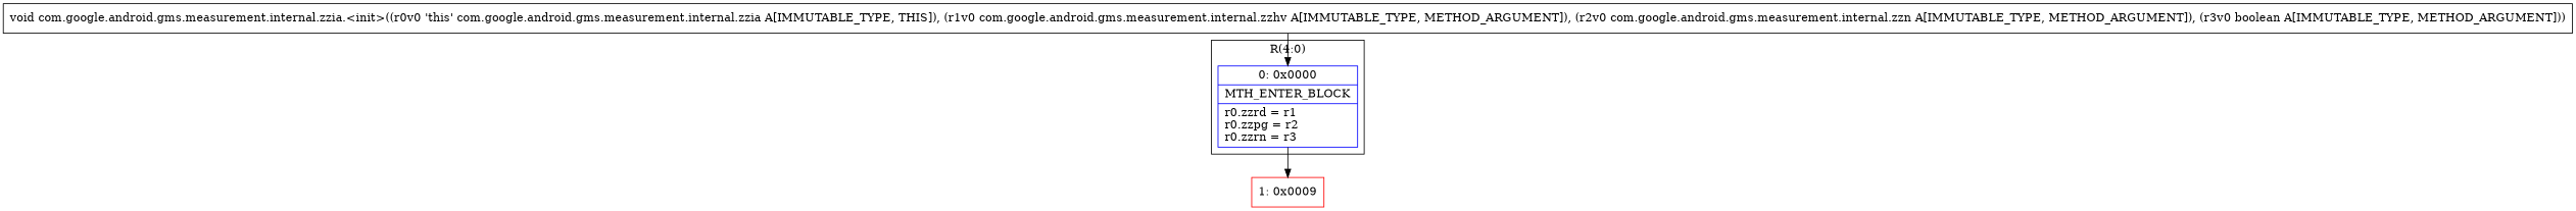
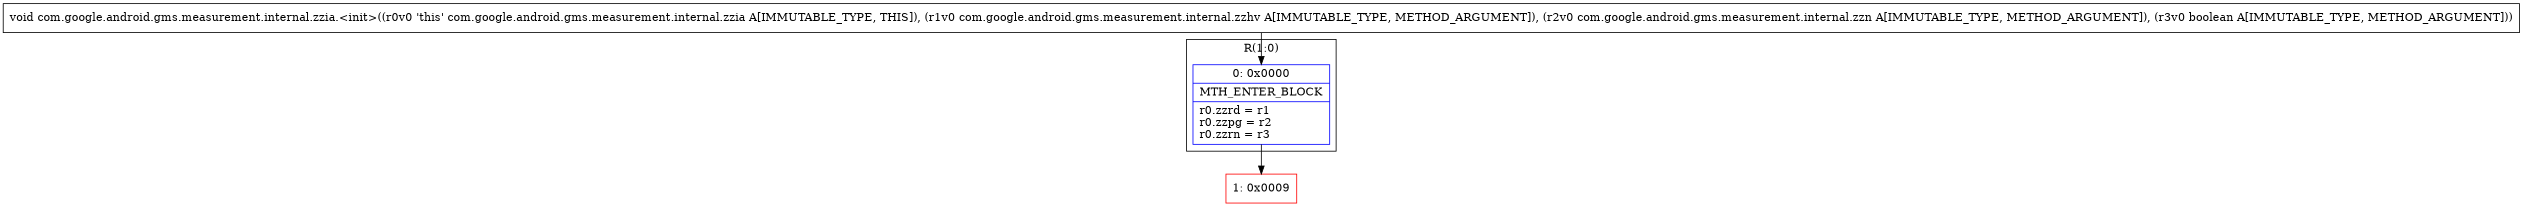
  digraph {
    node [shape=record]
    n1 [color=blue label="{0\:\ 0x0000|MTH_ENTER_BLOCK\l|r0.zzrd = r1\lr0.zzpg = r2\lr0.zzrn = r3\l}"]
    n2 [color=red label="{1\:\ 0x0009}"]
    n3 [label="{void com.google.android.gms.measurement.internal.zzia.\<init\>((r0v0 'this' com.google.android.gms.measurement.internal.zzia A[IMMUTABLE_TYPE, THIS]), (r1v0 com.google.android.gms.measurement.internal.zzhv A[IMMUTABLE_TYPE, METHOD_ARGUMENT]), (r2v0 com.google.android.gms.measurement.internal.zzn A[IMMUTABLE_TYPE, METHOD_ARGUMENT]), (r3v0 boolean A[IMMUTABLE_TYPE, METHOD_ARGUMENT])) }"]
    subgraph cluster_1 {
-     label="R(4:0)"
+     label="R(1:0)"
      n1
    }
    n1 -> n2
    n3 -> n1
  }
